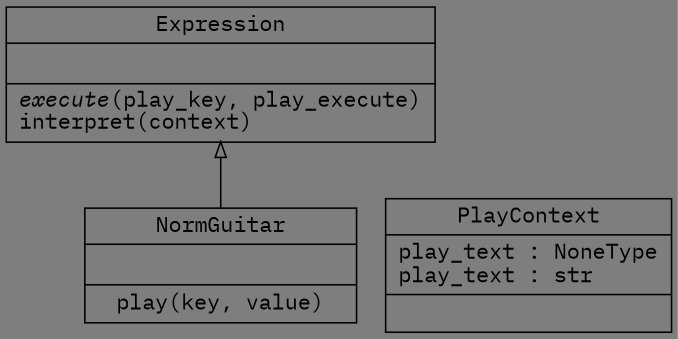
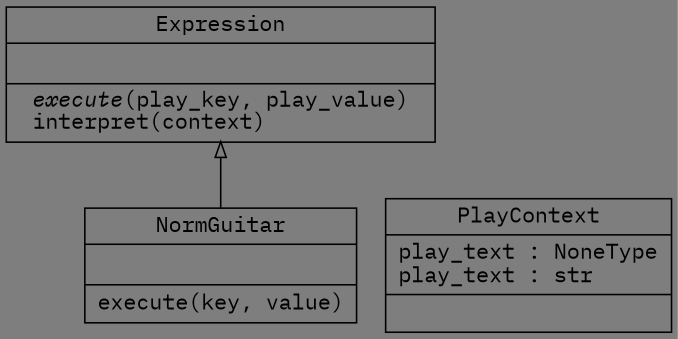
  digraph {
    bgcolor="#7e7e7e"
    rankdir=BT
    fontname="IBM Plex Mono"
    node [color=black fontcolor=black shape=record style=solid fontname="IBM Plex Mono"]
-   n1 [label=<{Expression|<br ALIGN="LEFT"/>|<I>execute</I>(play_key, play_execute)<br ALIGN="LEFT"/>interpret(context)<br ALIGN="LEFT"/>}>]
-   n2 [label=<{NormGuitar|<br ALIGN="LEFT"/>|play(key, value)<br ALIGN="LEFT"/>}>]
+   n1 [label=<{Expression|<br ALIGN="LEFT"/>|<I>execute</I>(play_key, play_value)<br ALIGN="LEFT"/>interpret(context)<br ALIGN="LEFT"/>}>]
+   n2 [label=<{NormGuitar|<br ALIGN="LEFT"/>|execute(key, value)<br ALIGN="LEFT"/>}>]
    n3 [label=<{PlayContext|play_text : NoneType<br ALIGN="LEFT"/>play_text : str<br ALIGN="LEFT"/>|}>]
    n2 -> n1 [arrowhead=empty arrowtail=none fontname="IBM Plex Mono"]
  }
